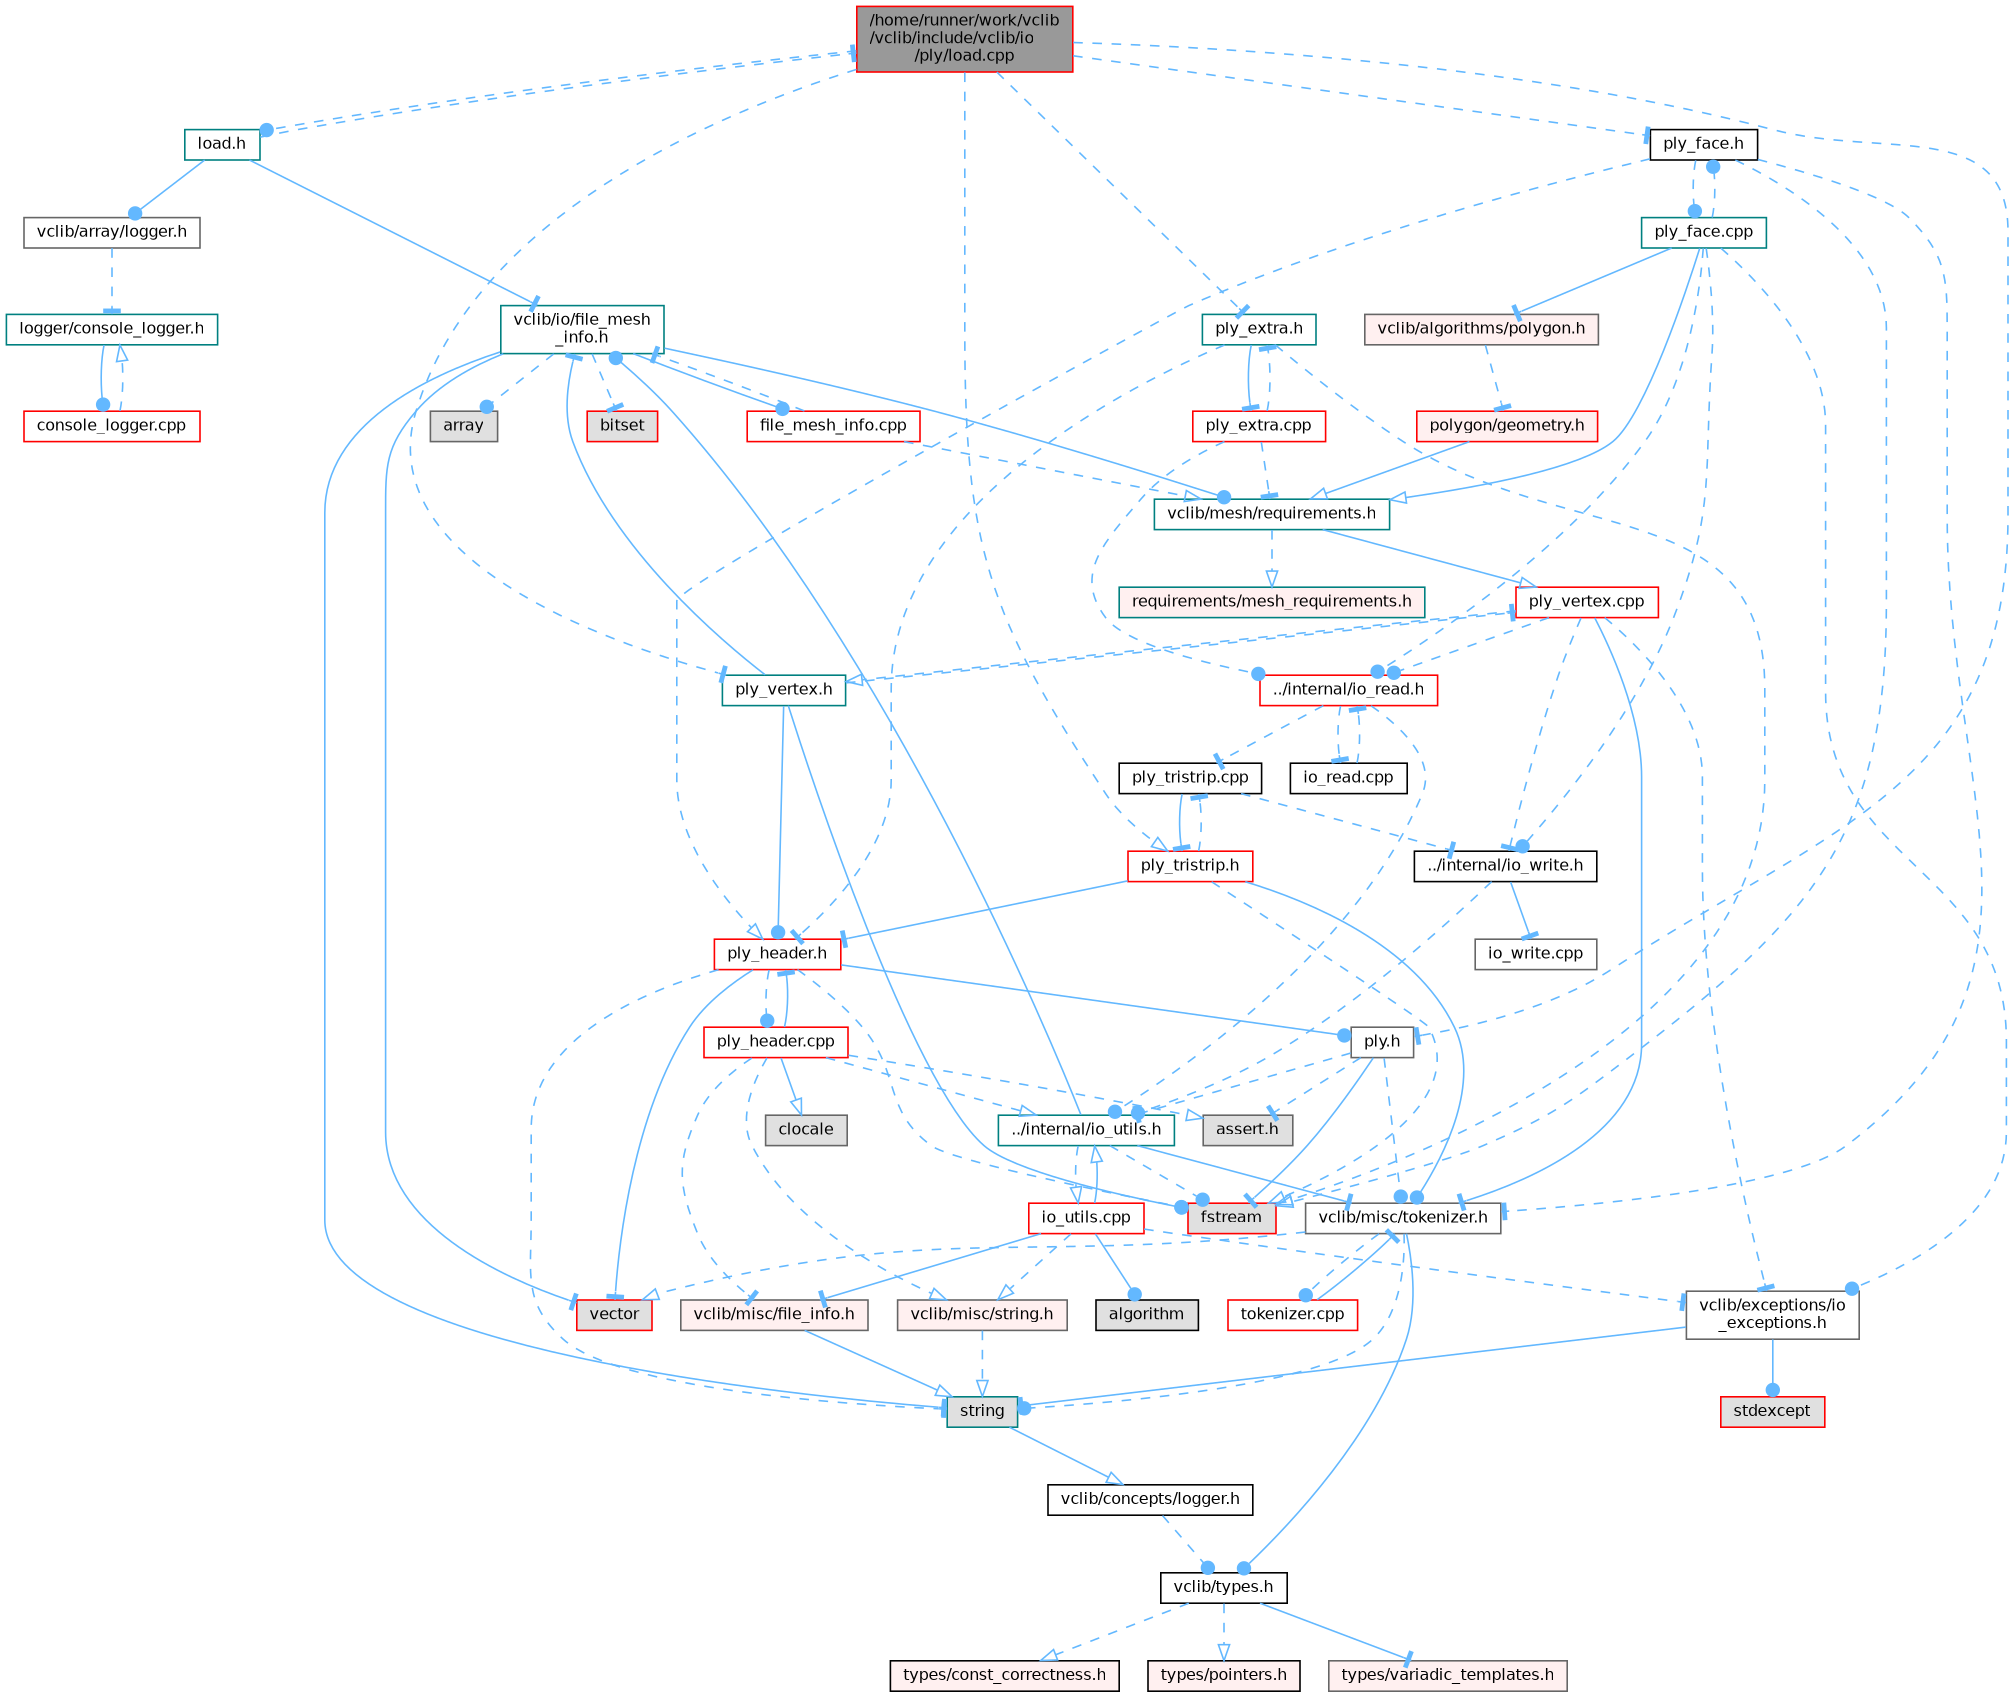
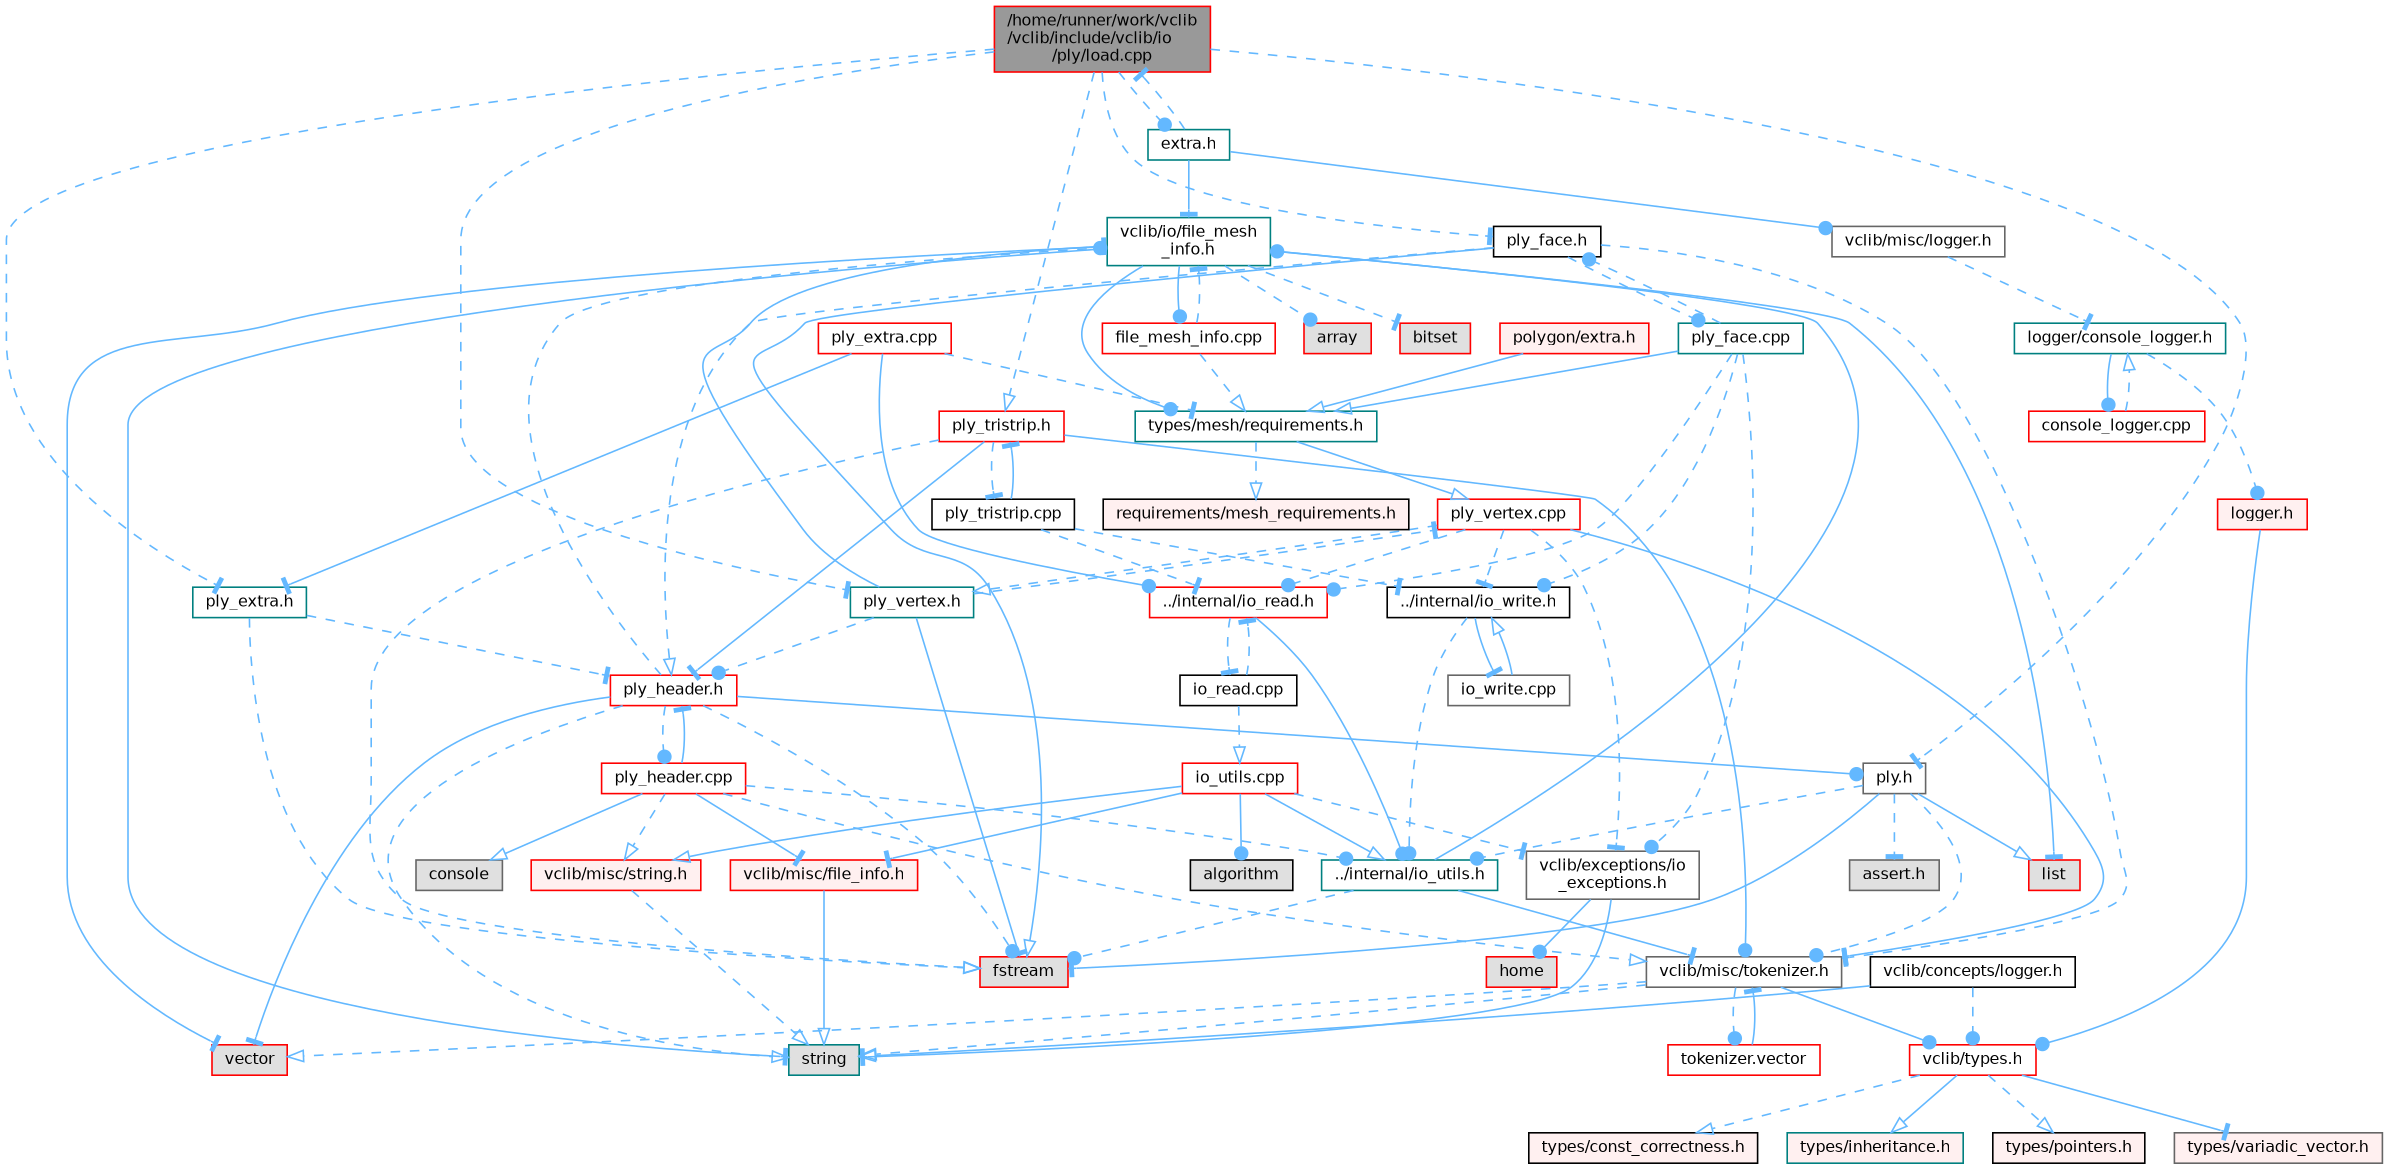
  digraph {
    node [color=red fillcolor=white fontname=Helvetica fontsize=10 shape=box style=filled]
    edge [arrowhead=tee color=steelblue1 fontname=Helvetica fontsize=10 labelfontname=Helvetica labelfontsize=10 style=dashed]
    n1 [fillcolor=grey60 fontcolor=black height=0.2 label="/home/runner/work/vclib\l/vclib/include/vclib/io\l/ply/load.cpp" width=0.4]
-   n2 [color=teal height=0.2 label="load.h" width=0.4]
+   n2 [color=teal height=0.2 label="extra.h" width=0.4]
    n3 [color=gray40 height=0.2 label="ply.h" width=0.4]
    n4 [color=teal height=0.2 label="ply_vertex.h" width=0.4]
    n5 [color=black height=0.2 label="ply_face.h" width=0.4]
    n6 [height=0.2 label="ply_tristrip.h" width=0.4]
    n7 [color=teal height=0.2 label="ply_extra.h" width=0.4]
    n8 [color=teal height=0.2 label="vclib/io/file_mesh\l_info.h" width=0.4]
-   n9 [color=gray40 height=0.2 label="vclib/array/logger.h" width=0.4]
+   n9 [color=gray40 height=0.2 label="vclib/misc/logger.h" width=0.4]
+   n10 [fillcolor="#E0E0E0" height=0.2 label=list width=0.4]
    n11 [color=gray40 fillcolor="#E0E0E0" height=0.2 label="assert.h" width=0.4]
    n12 [fillcolor="#E0E0E0" height=0.2 label=fstream width=0.4]
    n13 [color=gray40 height=0.2 label="vclib/misc/tokenizer.h" width=0.4]
    n14 [color=teal height=0.2 label="../internal/io_utils.h" width=0.4]
    n15 [height=0.2 label="ply_header.h" width=0.4]
    n16 [height=0.2 label="ply_vertex.cpp" width=0.4]
    n17 [color=teal height=0.2 label="ply_face.cpp" width=0.4]
    n18 [color=black height=0.2 label="ply_tristrip.cpp" width=0.4]
    n19 [height=0.2 label="ply_extra.cpp" width=0.4]
-   n20 [color=gray40 fillcolor="#E0E0E0" height=0.2 label=array width=0.4]
+   n20 [fillcolor="#E0E0E0" height=0.2 label=array width=0.4]
    n21 [color=teal fillcolor="#E0E0E0" height=0.2 label=string width=0.4]
    n22 [fillcolor="#E0E0E0" height=0.2 label=vector width=0.4]
    n23 [fillcolor="#E0E0E0" height=0.2 label=bitset width=0.4]
-   n24 [color=teal height=0.2 label="vclib/mesh/requirements.h" width=0.4]
+   n24 [color=teal height=0.2 label="types/mesh/requirements.h" width=0.4]
    n25 [height=0.2 label="file_mesh_info.cpp" width=0.4]
    n26 [color=teal height=0.2 label="logger/console_logger.h" width=0.4]
-   n27 [color=teal fillcolor="#FFF0F0" height=0.2 label="requirements/mesh_requirements.h" width=0.4]
+   n27 [color=black fillcolor="#FFF0F0" height=0.2 label="requirements/mesh_requirements.h" width=0.4]
+   n28 [fillcolor="#FFF0F0" height=0.2 label="logger.h" width=0.4]
    n29 [height=0.2 label="console_logger.cpp" width=0.4]
-   n30 [color=black height=0.2 label="vclib/types.h" width=0.4]
+   n30 [height=0.2 label="vclib/types.h" width=0.4]
    n31 [color=black height=0.2 label="vclib/concepts/logger.h" width=0.4]
    n32 [color=black fillcolor="#FFF0F0" height=0.2 label="types/const_correctness.h" width=0.4]
+   n33 [color=teal fillcolor="#FFF0F0" height=0.2 label="types/inheritance.h" width=0.4]
    n34 [color=black fillcolor="#FFF0F0" height=0.2 label="types/pointers.h" width=0.4]
-   n35 [color=gray40 fillcolor="#FFF0F0" height=0.2 label="types/variadic_templates.h" width=0.4]
-   n36 [height=0.2 label="tokenizer.cpp" width=0.4]
+   n35 [color=gray40 fillcolor="#FFF0F0" height=0.2 label="types/variadic_vector.h" width=0.4]
+   n36 [height=0.2 label="tokenizer.vector" width=0.4]
    n37 [height=0.2 label="io_utils.cpp" width=0.4]
    n38 [color=black fillcolor="#E0E0E0" height=0.2 label=algorithm width=0.4]
    n39 [color=gray40 height=0.2 label="vclib/exceptions/io\l_exceptions.h" width=0.4]
-   n40 [color=gray40 fillcolor="#FFF0F0" height=0.2 label="vclib/misc/file_info.h" width=0.4]
-   n41 [color=gray40 fillcolor="#FFF0F0" height=0.2 label="vclib/misc/string.h" width=0.4]
-   n42 [fillcolor="#E0E0E0" height=0.2 label=stdexcept width=0.4]
+   n40 [fillcolor="#FFF0F0" height=0.2 label="vclib/misc/file_info.h" width=0.4]
+   n41 [fillcolor="#FFF0F0" height=0.2 label="vclib/misc/string.h" width=0.4]
+   n42 [fillcolor="#E0E0E0" height=0.2 label=home width=0.4]
    n43 [height=0.2 label="ply_header.cpp" width=0.4]
    n44 [height=0.2 label="../internal/io_read.h" width=0.4]
    n45 [color=black height=0.2 label="../internal/io_write.h" width=0.4]
-   n46 [color=gray40 fillcolor="#E0E0E0" height=0.2 label=clocale width=0.4]
+   n46 [color=gray40 fillcolor="#E0E0E0" height=0.2 label=console width=0.4]
    n47 [color=black height=0.2 label="io_read.cpp" width=0.4]
    n48 [color=gray40 height=0.2 label="io_write.cpp" width=0.4]
-   n49 [color=gray40 fillcolor="#FFF0F0" height=0.2 label="vclib/algorithms/polygon.h" width=0.4]
-   n50 [fillcolor="#FFF0F0" height=0.2 label="polygon/geometry.h" width=0.4]
+   n50 [fillcolor="#FFF0F0" height=0.2 label="polygon/extra.h" width=0.4]
    n1 -> n2 [arrowhead=dot]
    n1 -> n3
    n1 -> n4
    n1 -> n5
    n1 -> n6 [arrowhead=onormal]
    n1 -> n7
    n2 -> n1
    n2 -> n8 [style=solid]
    n2 -> n9 [arrowhead=dot style=solid]
+   n3 -> n10 [arrowhead=onormal style=solid]
    n3 -> n11
    n3 -> n12 [style=solid]
    n3 -> n13 [arrowhead=dot]
-   n3 -> n14
+   n3 -> n14 [arrowhead=dot]
    n4 -> n8 [style=solid]
-   n4 -> n12 [arrowhead=dot style=solid]
-   n4 -> n15 [arrowhead=dot style=solid]
+   n4 -> n12 [style=solid]
+   n4 -> n15 [arrowhead=dot]
    n4 -> n16
-   n5 -> n12 [arrowhead=onormal]
+   n5 -> n12 [arrowhead=onormal style=solid]
    n5 -> n13
    n5 -> n15 [arrowhead=onormal]
    n5 -> n17 [arrowhead=dot]
    n6 -> n12 [arrowhead=onormal]
    n6 -> n13 [arrowhead=dot style=solid]
    n6 -> n15 [style=solid]
    n6 -> n18
    n7 -> n12 [arrowhead=onormal]
    n7 -> n15
-   n7 -> n19 [style=solid]
+   n8 -> n10 [style=solid]
    n8 -> n20 [arrowhead=dot]
    n8 -> n21 [style=solid]
    n8 -> n22 [style=solid]
    n8 -> n23
    n8 -> n24 [arrowhead=dot style=solid]
    n8 -> n25 [arrowhead=dot style=solid]
    n9 -> n26
-   n13 -> n21 [arrowhead=dot]
+   n13 -> n21 [arrowhead=onormal]
    n13 -> n22 [arrowhead=onormal]
    n13 -> n30 [arrowhead=dot style=solid]
    n13 -> n36 [arrowhead=dot]
    n14 -> n8 [arrowhead=dot style=solid]
    n14 -> n12 [arrowhead=dot]
    n14 -> n13 [style=solid]
-   n14 -> n37 [arrowhead=onormal]
+   n47 -> n37 [arrowhead=onormal]
    n15 -> n3 [arrowhead=dot style=solid]
+   n15 -> n8 [arrowhead=dot]
    n15 -> n12 [arrowhead=dot]
-   n15 -> n21
+   n15 -> n21 [arrowhead=onormal]
    n15 -> n22 [style=solid]
    n15 -> n43 [arrowhead=dot]
    n16 -> n4 [arrowhead=onormal]
    n16 -> n13 [style=solid]
    n16 -> n39
    n16 -> n44 [arrowhead=dot]
    n16 -> n45
    n17 -> n5 [arrowhead=dot]
    n17 -> n24 [arrowhead=onormal style=solid]
    n17 -> n39 [arrowhead=dot]
    n17 -> n44 [arrowhead=dot]
    n17 -> n45 [arrowhead=dot]
-   n17 -> n49 [style=solid]
    n18 -> n6 [style=solid]
-   n44 -> n18
+   n18 -> n44
    n18 -> n45
-   n19 -> n7
+   n19 -> n7 [style=solid]
    n19 -> n24
-   n19 -> n44 [arrowhead=dot]
+   n19 -> n44 [arrowhead=dot style=solid]
    n24 -> n16 [arrowhead=onormal style=solid]
    n24 -> n27 [arrowhead=onormal]
    n25 -> n8
    n25 -> n24 [arrowhead=onormal]
+   n26 -> n28 [arrowhead=dot]
    n26 -> n29 [arrowhead=dot style=solid]
+   n28 -> n30 [arrowhead=dot style=solid]
    n29 -> n26 [arrowhead=onormal]
    n30 -> n32 [arrowhead=onormal]
+   n30 -> n33 [arrowhead=onormal style=solid]
    n30 -> n34 [arrowhead=onormal]
    n30 -> n35 [style=solid]
-   n21 -> n31 [arrowhead=onormal style=solid]
+   n31 -> n21 [arrowhead=onormal style=solid]
    n31 -> n30 [arrowhead=dot]
    n36 -> n13 [style=solid]
    n37 -> n14 [arrowhead=onormal style=solid]
    n37 -> n38 [arrowhead=dot style=solid]
    n37 -> n39
    n37 -> n40 [style=solid]
-   n37 -> n41 [arrowhead=onormal]
+   n37 -> n41 [arrowhead=onormal style=solid]
    n39 -> n21 [style=solid]
    n39 -> n42 [arrowhead=dot style=solid]
    n40 -> n21 [arrowhead=onormal style=solid]
    n41 -> n21 [arrowhead=onormal]
-   n43 -> n11 [arrowhead=onormal]
-   n43 -> n14 [arrowhead=onormal]
+   n43 -> n13 [arrowhead=onormal]
+   n43 -> n14 [arrowhead=dot]
    n43 -> n15 [style=solid]
-   n43 -> n40
+   n43 -> n40 [style=solid]
    n43 -> n41 [arrowhead=onormal]
    n43 -> n46 [arrowhead=onormal style=solid]
-   n44 -> n14 [arrowhead=dot]
+   n44 -> n14 [arrowhead=dot style=solid]
    n44 -> n47
    n45 -> n14 [arrowhead=dot]
    n45 -> n48 [style=solid]
    n47 -> n44
-   n49 -> n50
+   n48 -> n45 [arrowhead=onormal style=solid]
    n50 -> n24 [arrowhead=onormal style=solid]
  }
